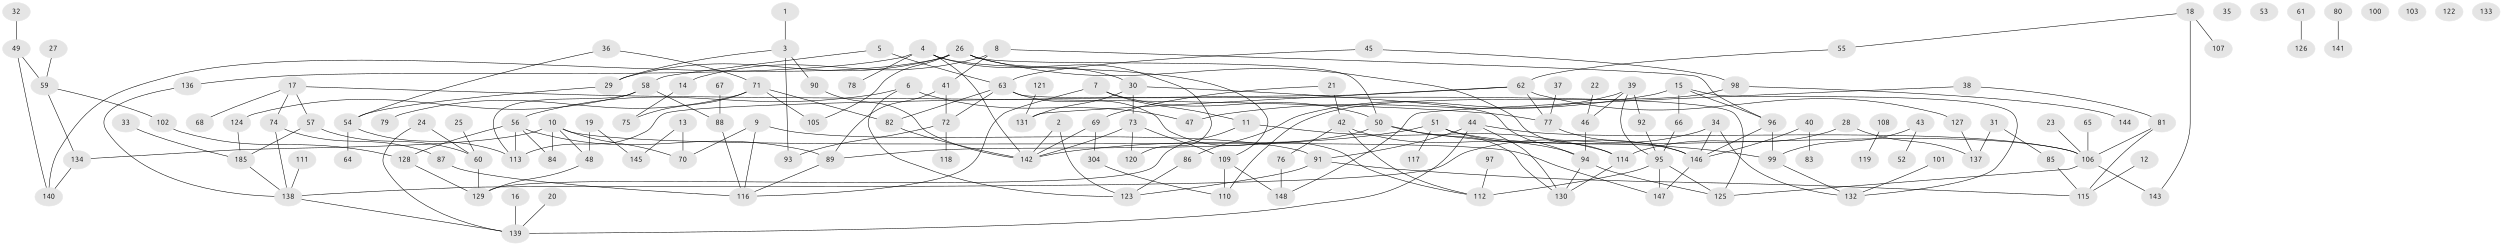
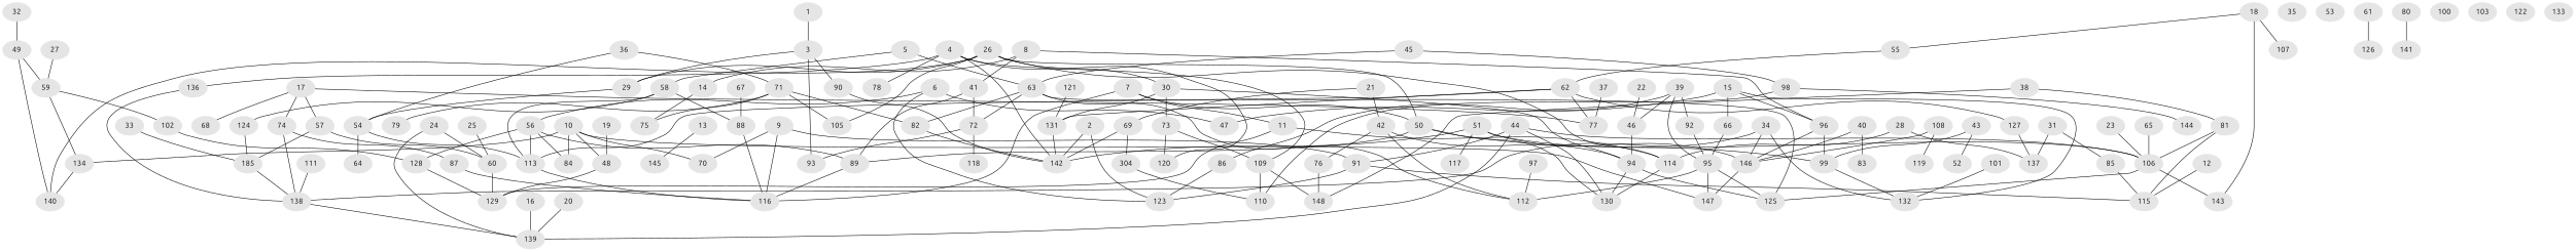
  graph {
    fontname=Ubuntu
    node [color=gray90 fontname=Ubuntu style=filled]
    edge [fontname=Ubuntu]
    1
    3
    29
    90
    93
    2
    123
    142
    54
    4
    30
    78
    109
    136
    73
    94
    131
    148
    110
    138
    5
    58
    63
    113
    88
    124
    72
    112
    82
    125
    6
    47
    56
    84
    89
    128
    7
    11
    50
    116
    114
    129
    99
    130
    8
    14
    41
    96
    75
    146
    9
    70
    91
    115
    10
    48
    134
    147
    140
    12
    13
    145
    15
    66
    132
    95
    16
    139
    17
    57
    68
    74
    77
    60
    n75 [label=185]
    87
    18
    55
    107
    143
    62
    19
    20
    21
    42
    69
    76
    n88 [label=304]
    22
    46
    23
    106
    24
    25
    26
    105
    120
    27
    59
    102
    28
    137
    64
    31
    85
    32
    49
    33
    34
    35
    36
    71
    79
    37
    38
    81
    39
    86
    92
    40
    83
    118
    43
    52
    44
    45
    98
    144
    51
    117
    53
    127
    61
    126
    65
    67
    80
    141
    97
    100
    101
    103
    108
    119
    111
    121
    122
    133
    1 -- 3
    3 -- 29
    3 -- 90
    3 -- 93
    29 -- 54
    90 -- 142
    2 -- 123
    2 -- 142
    54 -- 113
    54 -- 64
    4 -- 142
    4 -- 30
    4 -- 78
    4 -- 109
    4 -- 136
    30 -- 73
    30 -- 94
    30 -- 131
    109 -- 148
    109 -- 110
    136 -- 138
    73 -- 109
    73 -- 120
    94 -- 125
    94 -- 130
-   73 -- 142
+   131 -- 142
    138 -- 139
    5 -- 58
    5 -- 63
    58 -- 113
    58 -- 88
    58 -- 124
    63 -- 72
    63 -- 112
    63 -- 82
    63 -- 125
+   113 -- 116
    88 -- 116
    124 -- n75
    72 -- 93
    72 -- 118
    82 -- 142
    6 -- 123
    6 -- 47
    6 -- 56
    56 -- 113
    56 -- 84
    56 -- 89
    56 -- 128
    89 -- 116
    128 -- 129
    7 -- 11
    7 -- 50
    7 -- 116
    11 -- 114
    11 -- 129
    50 -- 89
    50 -- 99
    50 -- 130
    114 -- 130
    99 -- 132
    8 -- 14
    8 -- 41
    8 -- 96
    14 -- 75
    41 -- 72
    41 -- 89
    96 -- 99
    96 -- 146
    146 -- 147
    9 -- 116
    9 -- 70
    9 -- 91
    91 -- 123
    91 -- 115
    10 -- 84
    10 -- 70
    10 -- 48
    10 -- 134
    10 -- 147
    48 -- 129
    134 -- 140
    12 -- 115
-   13 -- 70
    13 -- 145
    15 -- 47
    15 -- 96
    15 -- 66
    15 -- 132
    66 -- 95
    95 -- 112
    95 -- 125
    95 -- 147
    16 -- 139
    17 -- 57
    17 -- 68
    17 -- 74
    17 -- 77
    57 -- 60
    57 -- n75
    74 -- 138
    74 -- 87
    60 -- 129
    n75 -- 138
    87 -- 116
    18 -- 55
    18 -- 107
    18 -- 143
    55 -- 62
    62 -- 131
    62 -- 113
    62 -- 77
    62 -- 127
    19 -- 48
-   19 -- 145
    20 -- 139
    21 -- 42
    21 -- 69
    42 -- 94
    42 -- 112
    42 -- 76
    69 -- 142
    69 -- n88
    76 -- 148
    n88 -- 110
    22 -- 46
    46 -- 94
    23 -- 106
    106 -- 125
    106 -- 143
    24 -- 139
    24 -- 60
    25 -- 60
    26 -- 29
    26 -- 50
    26 -- 114
    26 -- 140
    26 -- 105
    26 -- 120
    27 -- 59
    59 -- 134
    59 -- 102
    102 -- 128
    28 -- 114
    28 -- 137
    31 -- 137
    31 -- 85
    85 -- 115
    32 -- 49
    49 -- 140
    49 -- 59
    33 -- n75
    34 -- 138
    34 -- 146
    34 -- 132
    36 -- 54
    36 -- 71
    71 -- 82
    71 -- 75
    71 -- 105
    71 -- 79
    37 -- 77
    38 -- 148
    38 -- 81
    81 -- 115
    81 -- 106
    39 -- 95
    39 -- 46
    39 -- 86
    39 -- 92
    86 -- 123
    92 -- 95
    40 -- 146
    40 -- 83
    43 -- 99
    43 -- 52
    44 -- 130
    44 -- 91
    44 -- 139
    44 -- 106
    45 -- 63
    45 -- 98
    98 -- 110
    98 -- 144
    51 -- 142
    51 -- 146
    51 -- 106
    51 -- 117
    127 -- 137
    61 -- 126
    65 -- 106
    67 -- 88
    80 -- 141
    97 -- 112
    101 -- 132
-   77 -- 146
+   108 -- 146
    108 -- 119
    111 -- 138
    121 -- 131
  }
